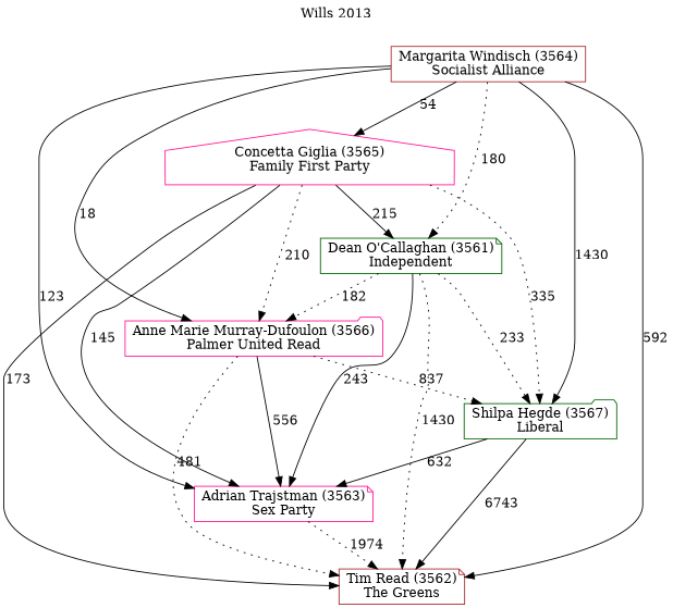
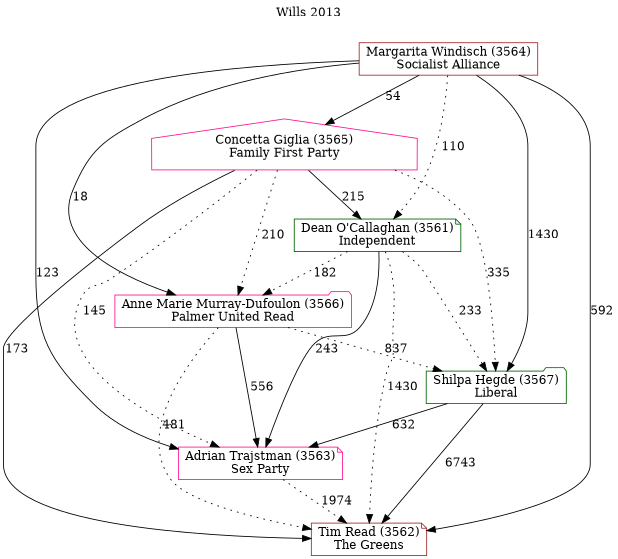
  digraph {
    label="Wills 2013"
    labelloc=t
    mclimit=10
    node [color=deeppink shape=note]
    edge [style=solid]
    n1 [label="Adrian Trajstman (3563)\nSex Party"]
    n2 [color=brown label="Tim Read (3562)\nThe Greens"]
    n3 [color=darkgreen label="Shilpa Hegde (3567)\nLiberal" shape=folder]
    n4 [label="Anne Marie Murray-Dufoulon (3566)\nPalmer United Read" shape=folder]
    n5 [label="Concetta Giglia (3565)\nFamily First Party" shape=house]
    n6 [color=darkgreen label="Dean O'Callaghan (3561)\nIndependent"]
    n7 [color=brown label="Margarita Windisch (3564)\nSocialist Alliance" shape=box]
    n1 -> n2 [label=1974 style=dotted]
    n3 -> n1 [label=632]
    n3 -> n2 [label=6743]
    n4 -> n1 [label=556]
    n4 -> n2 [label=481 style=dotted]
    n4 -> n3 [label=837 style=dotted]
-   n5 -> n1 [label=145]
+   n5 -> n1 [label=145 style=dotted]
    n5 -> n2 [label=173]
    n5 -> n3 [label=335 style=dotted]
    n5 -> n4 [label=210 style=dotted]
    n5 -> n6 [label=215]
    n6 -> n1 [label=243]
    n6 -> n2 [label=1430 style=dotted]
    n6 -> n3 [label=233 style=dotted]
    n6 -> n4 [label=182 style=dotted]
    n7 -> n1 [label=123]
    n7 -> n2 [label=592]
    n7 -> n3 [label=1430]
    n7 -> n4 [label=18]
    n7 -> n5 [label=54]
-   n7 -> n6 [label=180 style=dotted]
+   n7 -> n6 [label=110 style=dotted]
  }
